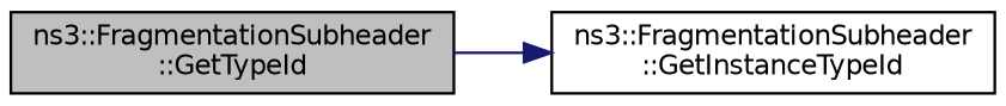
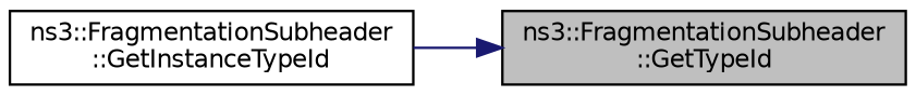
  digraph {
    rankdir=RL
    fontname="DejaVu Sans"
    node [color=black fontname="DejaVu Sans" fontsize=10 shape=record style=filled]
    n1 [fillcolor=grey75 fontcolor=black height=0.2 label="ns3::FragmentationSubheader\l::GetTypeId" width=0.4]
    n2 [fillcolor=white height=0.2 label="ns3::FragmentationSubheader\l::GetInstanceTypeId" width=0.4]
-   n2 -> n1 [color=midnightblue dir=back fontname="DejaVu Sans" fontsize=10 labelfontname=Helvetica labelfontsize=10 style=solid]
+   n1 -> n2 [color=midnightblue dir=back fontname="DejaVu Sans" fontsize=10 labelfontname=Helvetica labelfontsize=10 style=solid]
  }
